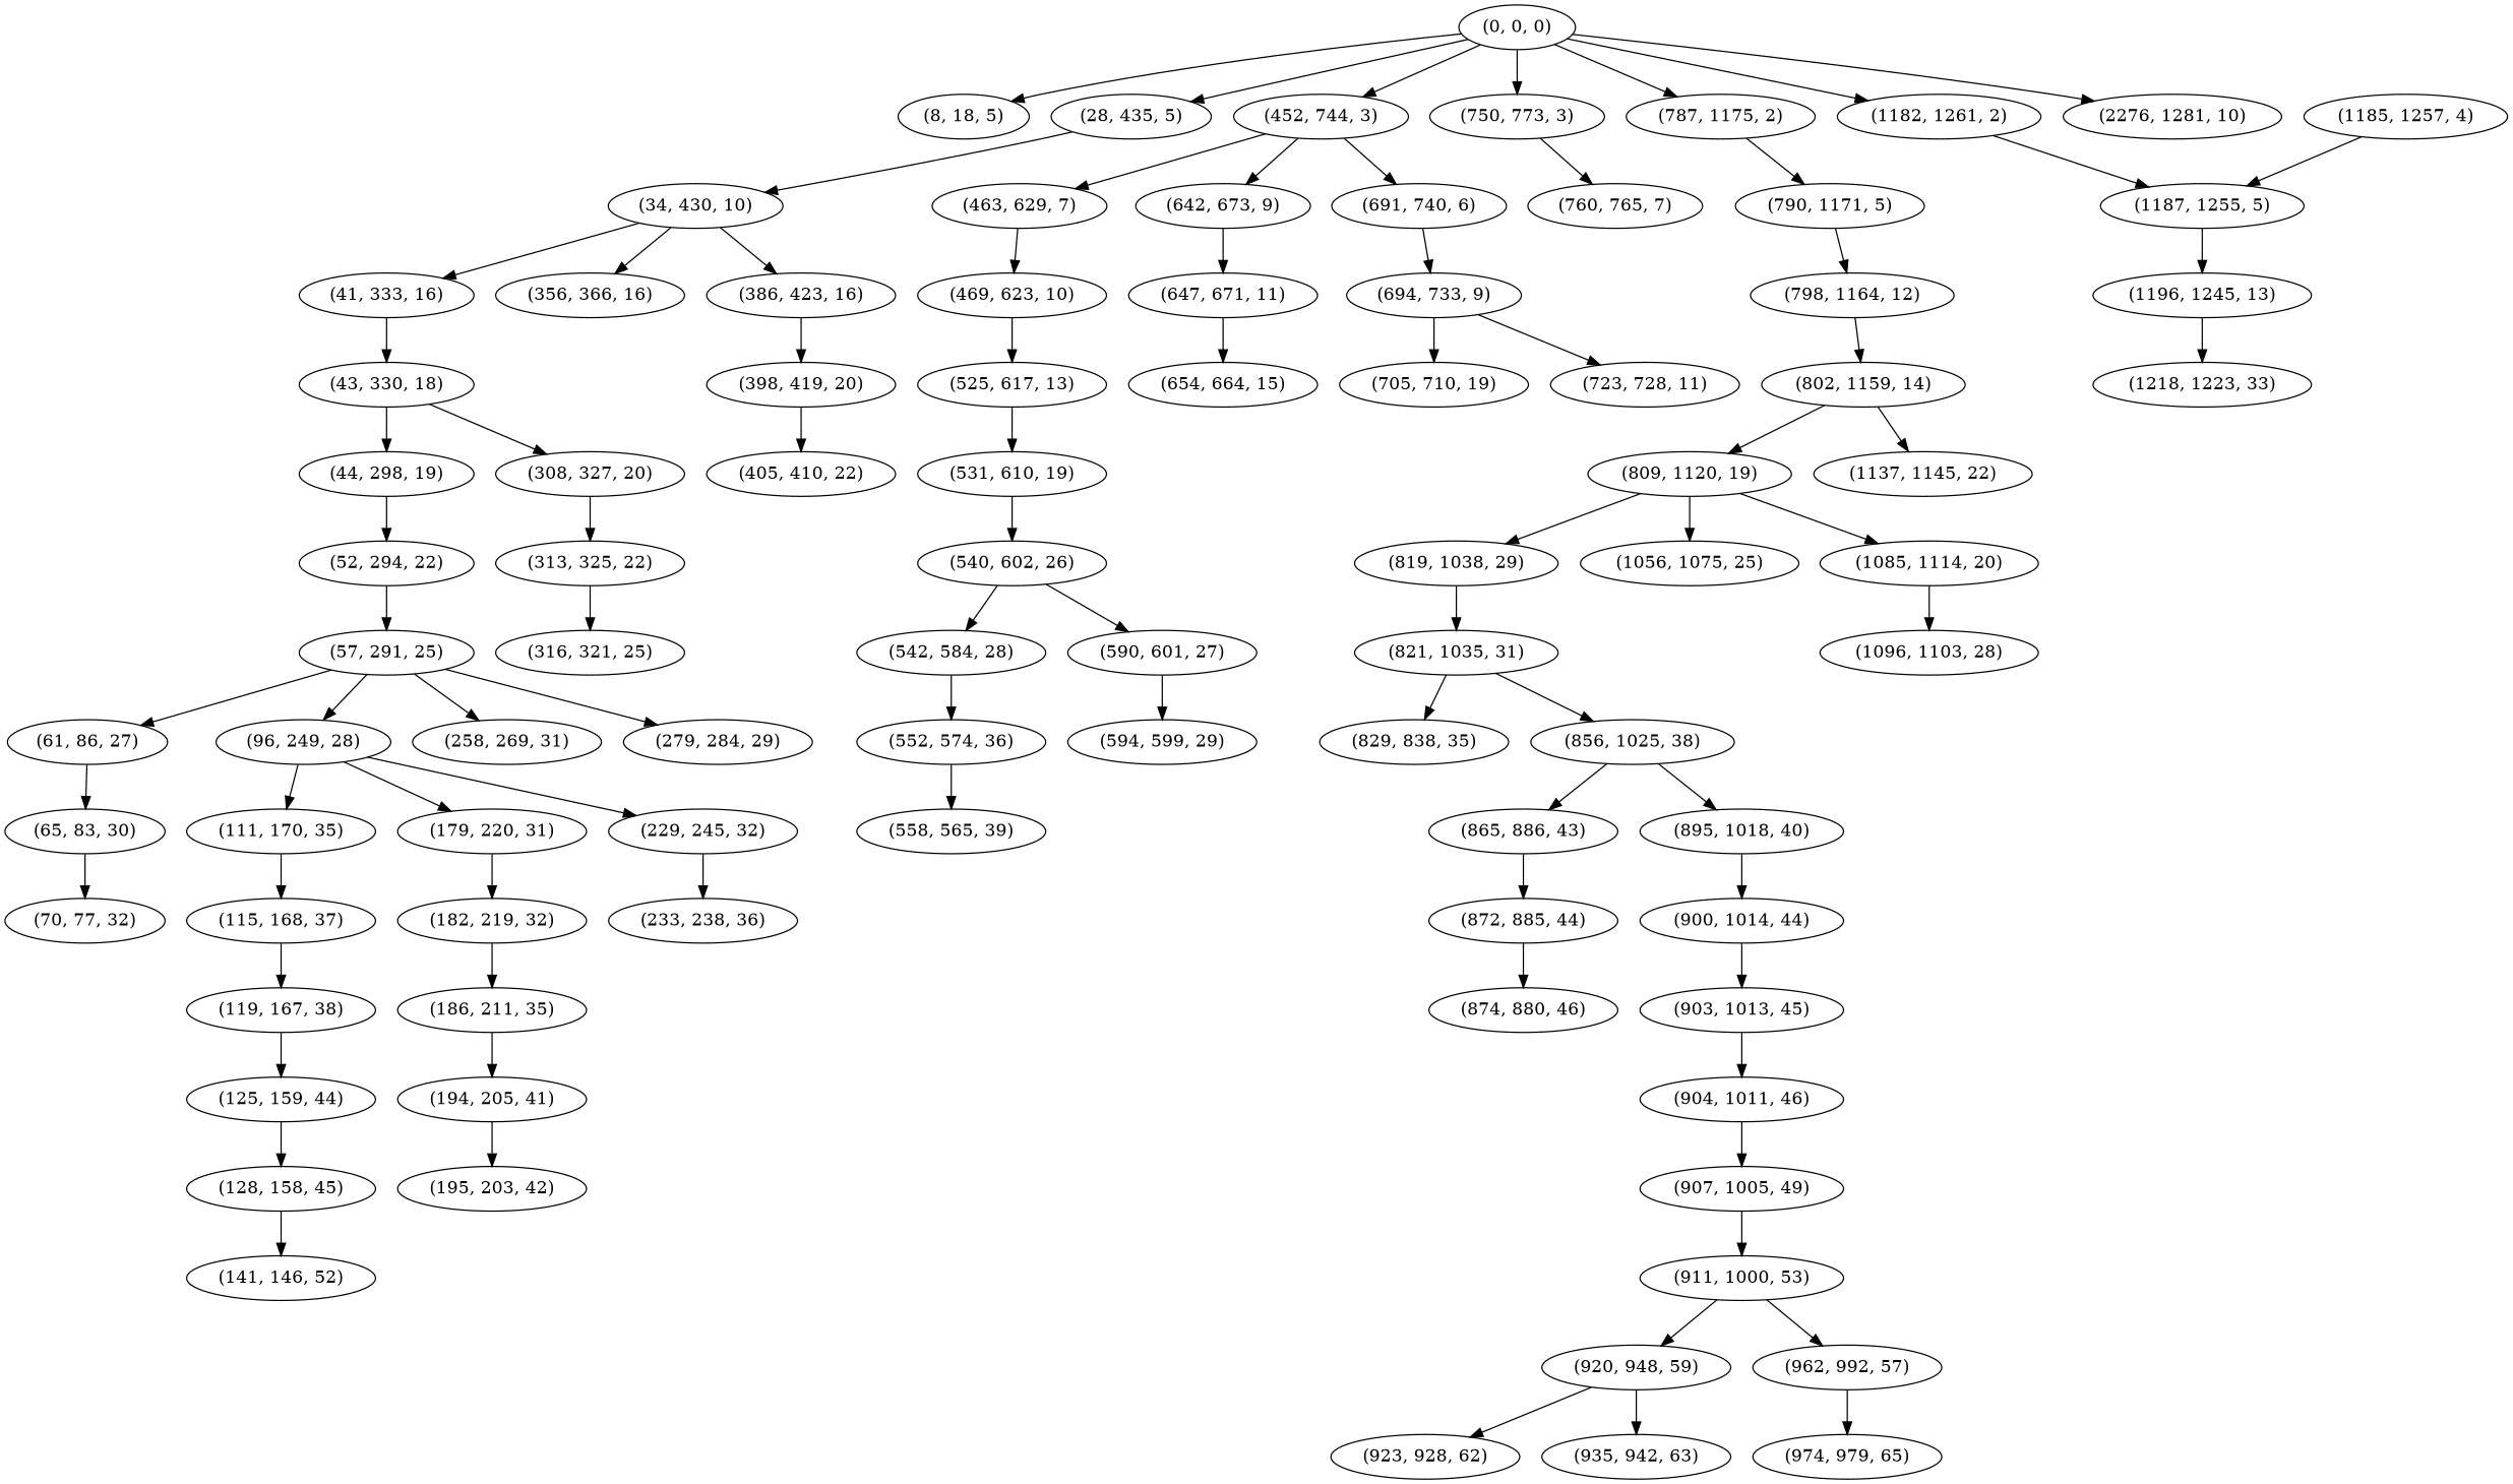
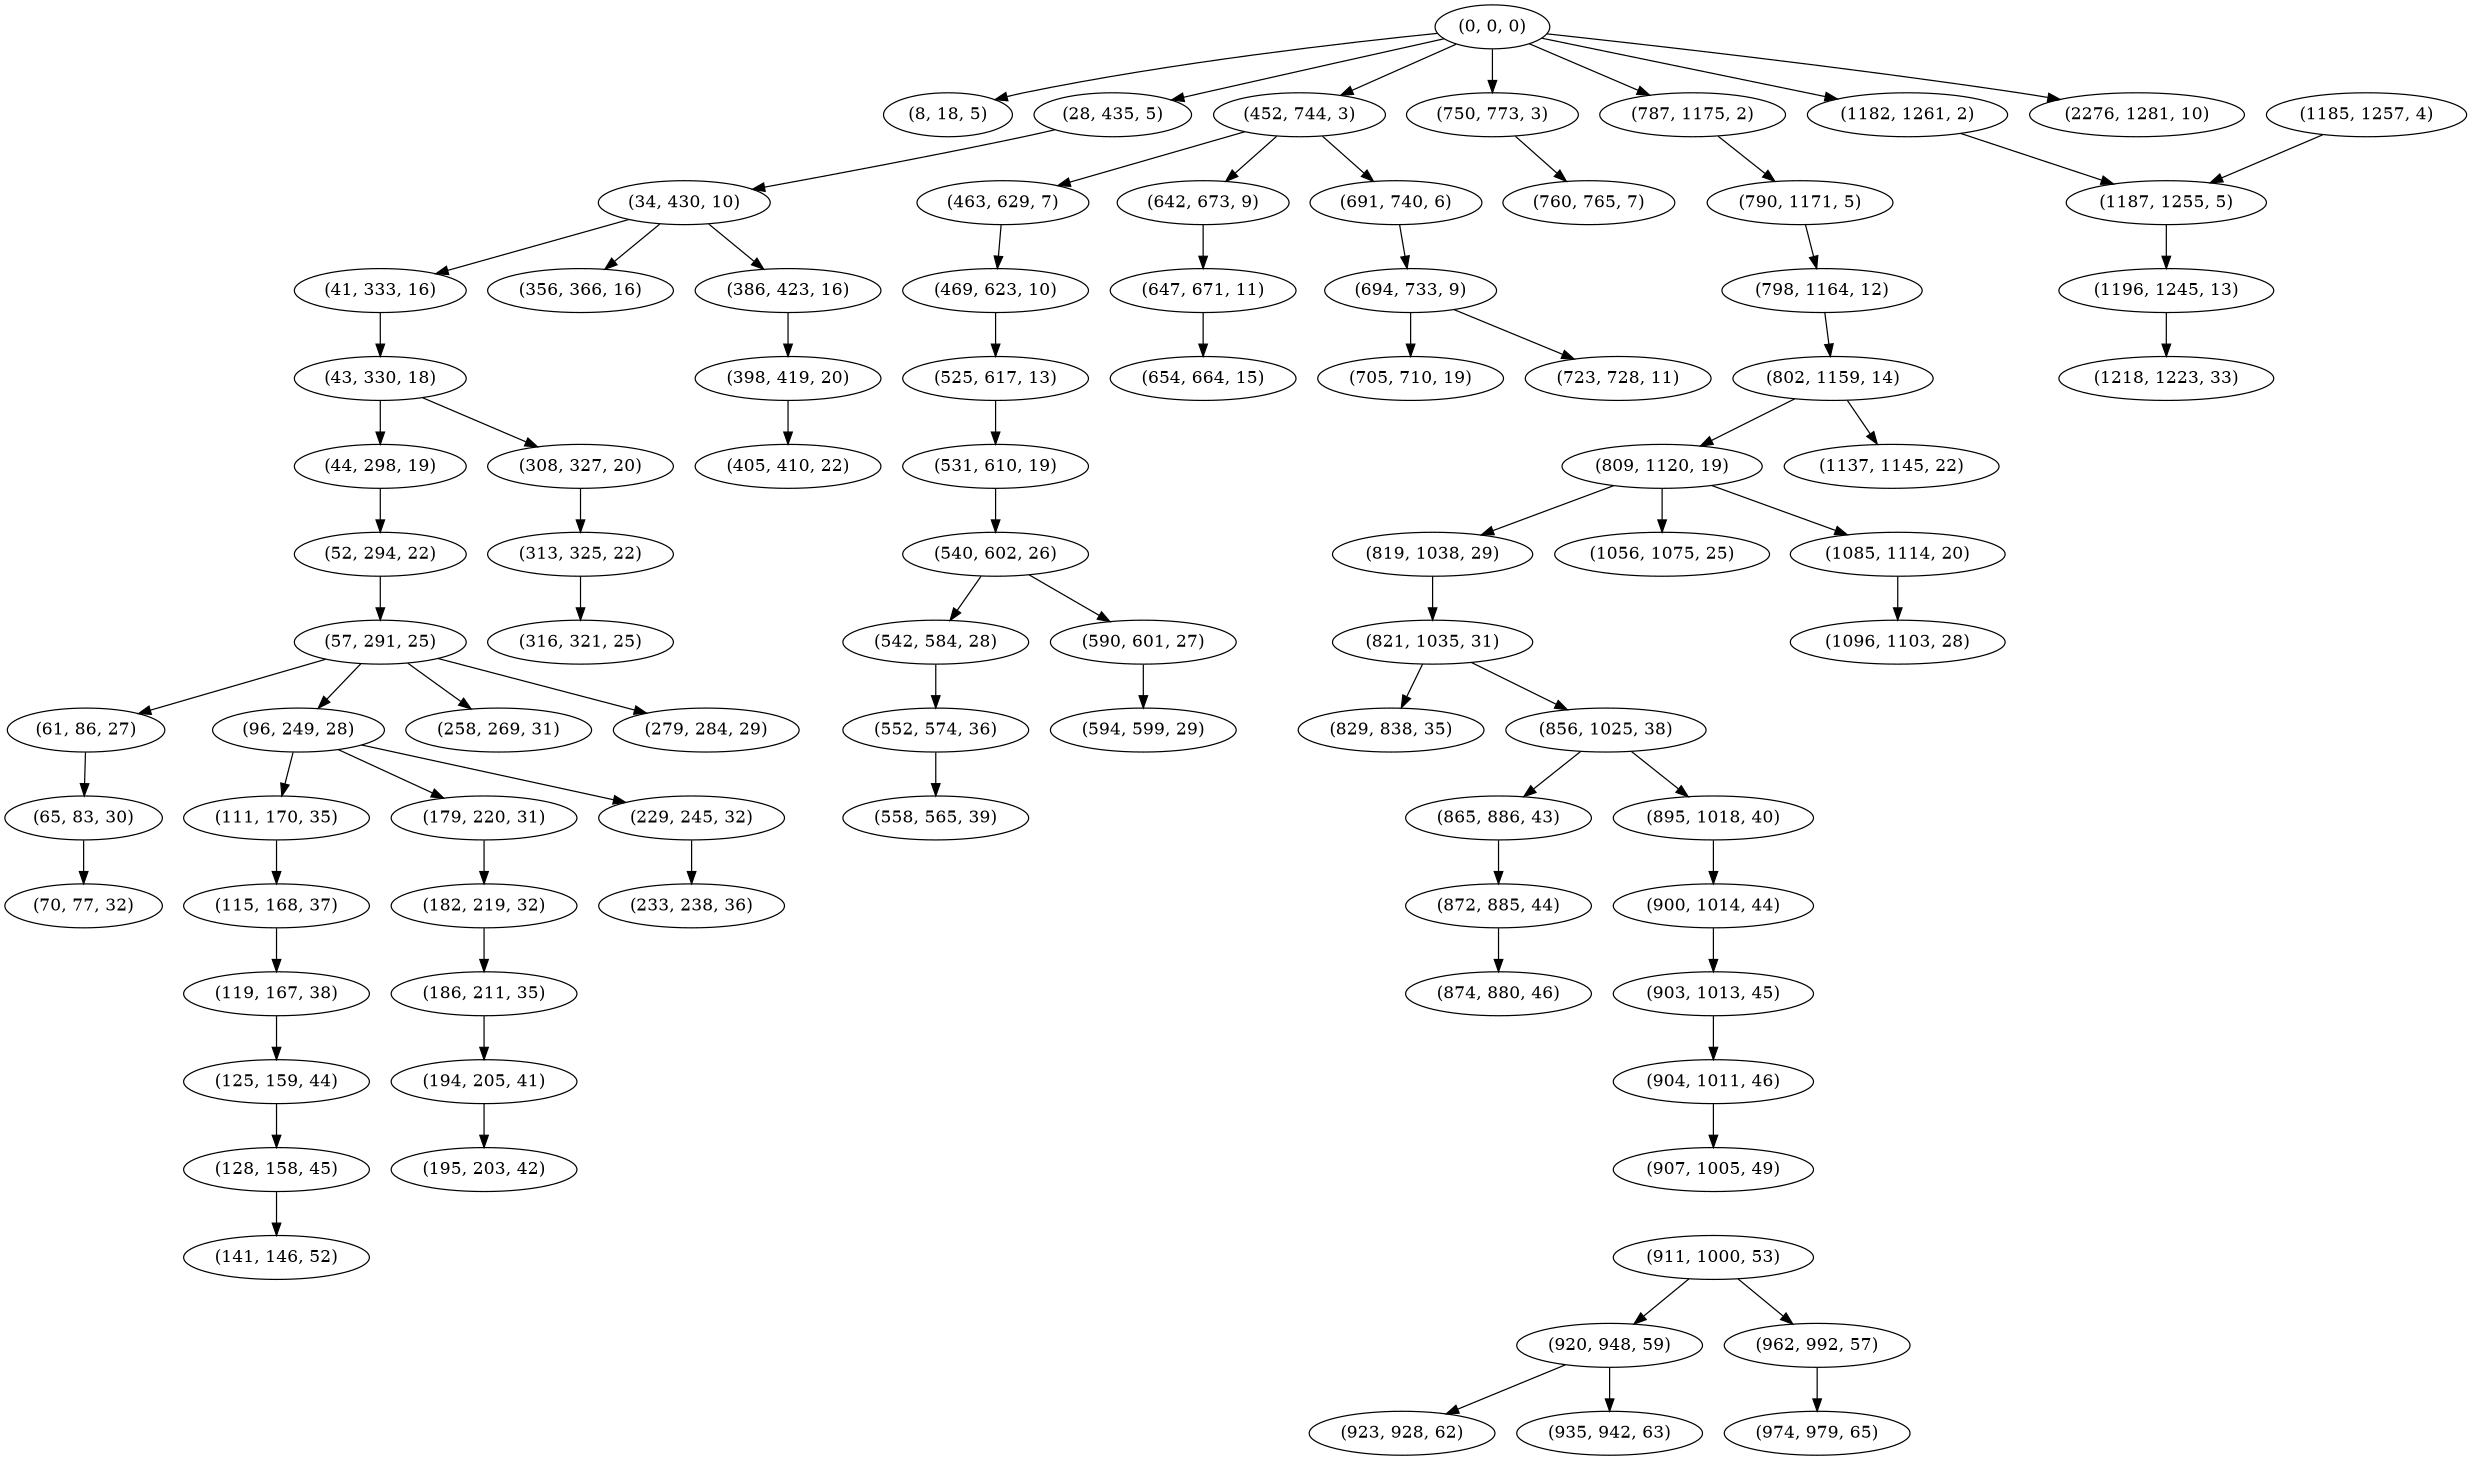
  digraph {
    "(0, 0, 0)"
    "(8, 18, 5)"
    "(28, 435, 5)"
    "(452, 744, 3)"
    "(750, 773, 3)"
    "(787, 1175, 2)"
    "(1182, 1261, 2)"
    n8 [label="(2276, 1281, 10)"]
    "(34, 430, 10)"
    "(463, 629, 7)"
    "(642, 673, 9)"
    "(691, 740, 6)"
    "(760, 765, 7)"
    "(790, 1171, 5)"
    "(1187, 1255, 5)"
    "(41, 333, 16)"
    "(356, 366, 16)"
    "(386, 423, 16)"
    "(43, 330, 18)"
    "(398, 419, 20)"
    "(44, 298, 19)"
    "(308, 327, 20)"
    "(52, 294, 22)"
    "(313, 325, 22)"
    "(57, 291, 25)"
    "(61, 86, 27)"
    "(96, 249, 28)"
    "(258, 269, 31)"
    "(279, 284, 29)"
    "(65, 83, 30)"
    "(111, 170, 35)"
    "(179, 220, 31)"
    "(229, 245, 32)"
    "(70, 77, 32)"
    "(115, 168, 37)"
    "(182, 219, 32)"
    "(233, 238, 36)"
    "(119, 167, 38)"
    "(125, 159, 44)"
    "(128, 158, 45)"
    "(141, 146, 52)"
    "(186, 211, 35)"
    "(194, 205, 41)"
    "(195, 203, 42)"
    "(316, 321, 25)"
    "(405, 410, 22)"
    "(469, 623, 10)"
    "(647, 671, 11)"
    "(694, 733, 9)"
    "(525, 617, 13)"
    "(531, 610, 19)"
    "(540, 602, 26)"
    "(542, 584, 28)"
    "(590, 601, 27)"
    "(552, 574, 36)"
    "(594, 599, 29)"
    "(558, 565, 39)"
    "(654, 664, 15)"
    "(705, 710, 19)"
    "(723, 728, 11)"
    "(798, 1164, 12)"
    "(802, 1159, 14)"
    "(809, 1120, 19)"
    "(1137, 1145, 22)"
    "(819, 1038, 29)"
    "(1056, 1075, 25)"
    "(1085, 1114, 20)"
    "(821, 1035, 31)"
    "(1096, 1103, 28)"
    "(829, 838, 35)"
    "(856, 1025, 38)"
    "(865, 886, 43)"
    "(895, 1018, 40)"
    "(872, 885, 44)"
    "(900, 1014, 44)"
    "(874, 880, 46)"
    "(903, 1013, 45)"
    "(904, 1011, 46)"
    "(907, 1005, 49)"
    "(911, 1000, 53)"
    "(920, 948, 59)"
    "(962, 992, 57)"
    "(923, 928, 62)"
    "(935, 942, 63)"
    "(974, 979, 65)"
    "(1185, 1257, 4)"
    "(1196, 1245, 13)"
    "(1218, 1223, 33)"
    "(0, 0, 0)" -> "(8, 18, 5)"
    "(0, 0, 0)" -> "(28, 435, 5)"
    "(0, 0, 0)" -> "(452, 744, 3)"
    "(0, 0, 0)" -> "(750, 773, 3)"
    "(0, 0, 0)" -> "(787, 1175, 2)"
    "(0, 0, 0)" -> "(1182, 1261, 2)"
    "(0, 0, 0)" -> n8
    "(28, 435, 5)" -> "(34, 430, 10)"
    "(452, 744, 3)" -> "(463, 629, 7)"
    "(452, 744, 3)" -> "(642, 673, 9)"
    "(452, 744, 3)" -> "(691, 740, 6)"
    "(750, 773, 3)" -> "(760, 765, 7)"
    "(787, 1175, 2)" -> "(790, 1171, 5)"
    "(1182, 1261, 2)" -> "(1187, 1255, 5)"
    "(34, 430, 10)" -> "(41, 333, 16)"
    "(34, 430, 10)" -> "(356, 366, 16)"
    "(34, 430, 10)" -> "(386, 423, 16)"
    "(463, 629, 7)" -> "(469, 623, 10)"
    "(642, 673, 9)" -> "(647, 671, 11)"
    "(691, 740, 6)" -> "(694, 733, 9)"
    "(790, 1171, 5)" -> "(798, 1164, 12)"
    "(1187, 1255, 5)" -> "(1196, 1245, 13)"
    "(41, 333, 16)" -> "(43, 330, 18)"
    "(386, 423, 16)" -> "(398, 419, 20)"
    "(43, 330, 18)" -> "(44, 298, 19)"
    "(43, 330, 18)" -> "(308, 327, 20)"
    "(398, 419, 20)" -> "(405, 410, 22)"
    "(44, 298, 19)" -> "(52, 294, 22)"
    "(308, 327, 20)" -> "(313, 325, 22)"
    "(52, 294, 22)" -> "(57, 291, 25)"
    "(313, 325, 22)" -> "(316, 321, 25)"
    "(57, 291, 25)" -> "(61, 86, 27)"
    "(57, 291, 25)" -> "(96, 249, 28)"
    "(57, 291, 25)" -> "(258, 269, 31)"
    "(57, 291, 25)" -> "(279, 284, 29)"
    "(61, 86, 27)" -> "(65, 83, 30)"
    "(96, 249, 28)" -> "(111, 170, 35)"
    "(96, 249, 28)" -> "(179, 220, 31)"
    "(96, 249, 28)" -> "(229, 245, 32)"
    "(65, 83, 30)" -> "(70, 77, 32)"
    "(111, 170, 35)" -> "(115, 168, 37)"
    "(179, 220, 31)" -> "(182, 219, 32)"
    "(229, 245, 32)" -> "(233, 238, 36)"
    "(115, 168, 37)" -> "(119, 167, 38)"
    "(182, 219, 32)" -> "(186, 211, 35)"
    "(119, 167, 38)" -> "(125, 159, 44)"
    "(125, 159, 44)" -> "(128, 158, 45)"
    "(128, 158, 45)" -> "(141, 146, 52)"
    "(186, 211, 35)" -> "(194, 205, 41)"
    "(194, 205, 41)" -> "(195, 203, 42)"
    "(469, 623, 10)" -> "(525, 617, 13)"
    "(647, 671, 11)" -> "(654, 664, 15)"
    "(694, 733, 9)" -> "(705, 710, 19)"
    "(694, 733, 9)" -> "(723, 728, 11)"
    "(525, 617, 13)" -> "(531, 610, 19)"
    "(531, 610, 19)" -> "(540, 602, 26)"
    "(540, 602, 26)" -> "(542, 584, 28)"
    "(540, 602, 26)" -> "(590, 601, 27)"
    "(542, 584, 28)" -> "(552, 574, 36)"
    "(590, 601, 27)" -> "(594, 599, 29)"
    "(552, 574, 36)" -> "(558, 565, 39)"
    "(798, 1164, 12)" -> "(802, 1159, 14)"
    "(802, 1159, 14)" -> "(809, 1120, 19)"
    "(802, 1159, 14)" -> "(1137, 1145, 22)"
    "(809, 1120, 19)" -> "(819, 1038, 29)"
    "(809, 1120, 19)" -> "(1056, 1075, 25)"
    "(809, 1120, 19)" -> "(1085, 1114, 20)"
    "(819, 1038, 29)" -> "(821, 1035, 31)"
    "(1085, 1114, 20)" -> "(1096, 1103, 28)"
    "(821, 1035, 31)" -> "(829, 838, 35)"
    "(821, 1035, 31)" -> "(856, 1025, 38)"
    "(856, 1025, 38)" -> "(865, 886, 43)"
    "(856, 1025, 38)" -> "(895, 1018, 40)"
    "(865, 886, 43)" -> "(872, 885, 44)"
    "(895, 1018, 40)" -> "(900, 1014, 44)"
    "(872, 885, 44)" -> "(874, 880, 46)"
    "(900, 1014, 44)" -> "(903, 1013, 45)"
    "(903, 1013, 45)" -> "(904, 1011, 46)"
    "(904, 1011, 46)" -> "(907, 1005, 49)"
-   "(907, 1005, 49)" -> "(911, 1000, 53)"
    "(911, 1000, 53)" -> "(920, 948, 59)"
    "(911, 1000, 53)" -> "(962, 992, 57)"
    "(920, 948, 59)" -> "(923, 928, 62)"
    "(920, 948, 59)" -> "(935, 942, 63)"
    "(962, 992, 57)" -> "(974, 979, 65)"
    "(1185, 1257, 4)" -> "(1187, 1255, 5)"
    "(1196, 1245, 13)" -> "(1218, 1223, 33)"
  }
